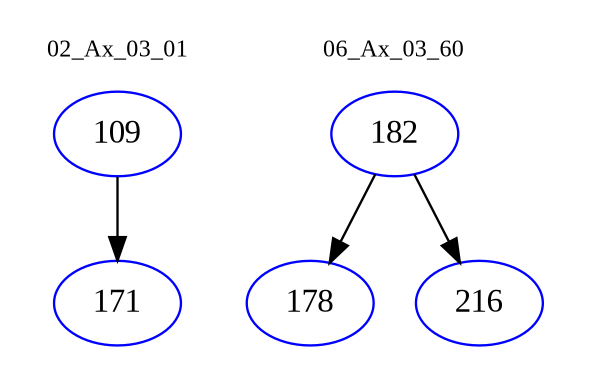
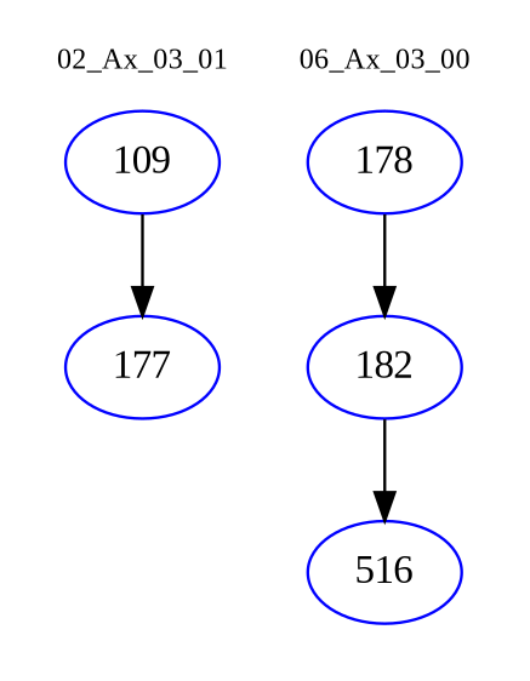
  digraph {
    fontname="Liberation Serif"
    node [color=blue fontname="Liberation Serif"]
    edge [color=black fontname="Liberation Serif"]
    n1 [label=109]
-   n2 [label=171]
+   n2 [label=177]
    n3 [label=182]
    n4 [label=178]
-   n5 [label=216]
+   n5 [label=516]
    subgraph cluster_1 {
      color=white
      fontsize=10
      label="02_Ax_03_01"
      n1
      n2
    }
    subgraph cluster_2 {
      color=white
      fontsize=10
-     label="06_Ax_03_60"
+     label="06_Ax_03_00"
      n3
      n4
      n5
    }
    n1 -> n2
-   n3 -> n4
+   n4 -> n3
    n3 -> n5
  }
